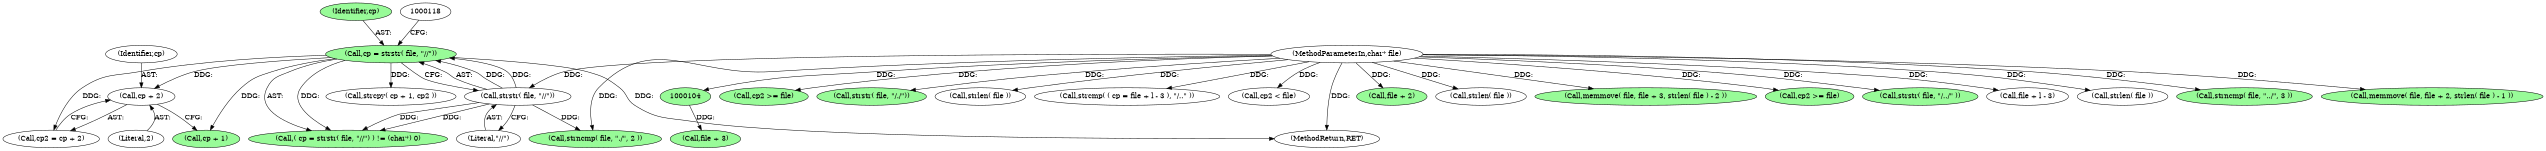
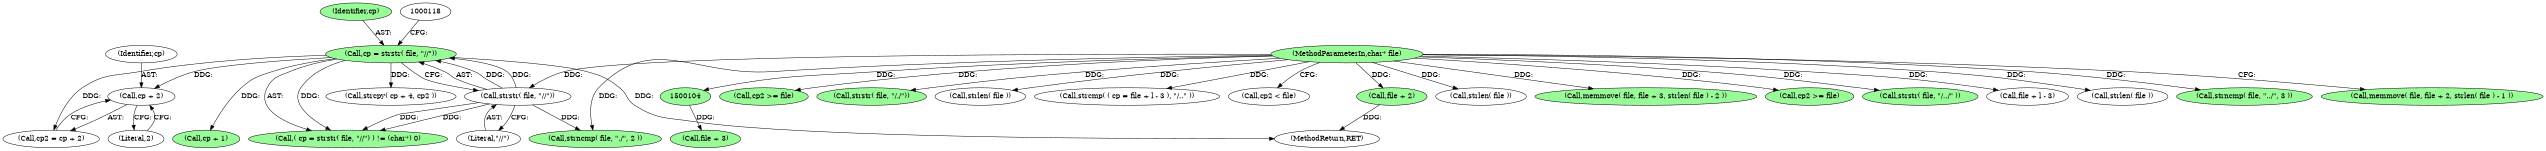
  digraph {
    node [fillcolor=white style=filled]
    n1 [label="(Call,cp + 2)"]
    n2 [label="(Literal,2)"]
    n3 [label="(Call,cp2 = cp + 2)"]
    n4 [fillcolor=palegreen label="(Call,cp = strstr( file, \"//\"))"]
    n5 [label="(Call,strstr( file, \"//\"))"]
-   n6 [label="(Call,strcpy( cp + 1, cp2 ))"]
+   n6 [label="(Call,strcpy( cp + 4, cp2 ))"]
    n7 [label="(MethodReturn,RET)"]
    n8 [fillcolor=palegreen label="(Call,cp + 1)"]
    n9 [fillcolor=palegreen label="(Call,( cp = strstr( file, \"//\") ) != (char*) 0)"]
    n10 [fillcolor=palegreen label="(Call,strncmp( file, \"./\", 2 ))"]
    n11 [label="(Literal,\"//\")"]
-   n12 [label="(MethodParameterIn,char* file)"]
+   n12 [fillcolor=palegreen label="(MethodParameterIn,char* file)"]
    n13 [label="(Call,strlen( file ))"]
    n14 [fillcolor=palegreen label="(Call,memmove( file, file + 3, strlen( file ) - 2 ))"]
    n15 [fillcolor=palegreen label="(Call,cp2 >= file)"]
    n16 [fillcolor=palegreen label="(Call,strstr( file, \"/../\" ))"]
    n17 [label="(Call,file + l - 3)"]
    n18 [label="(Call,strlen( file ))"]
    n19 [fillcolor=palegreen label="(Call,strncmp( file, \"../\", 3 ))"]
    n20 [fillcolor=palegreen label="(Call,memmove( file, file + 2, strlen( file ) - 1 ))"]
    n21 [fillcolor=palegreen label="(Call,cp2 >= file)"]
    n22 [fillcolor=palegreen label="(Call,strstr( file, \"/./\"))"]
    n23 [label="(Call,strlen( file ))"]
    n24 [label="(Call,strcmp( ( cp = file + l - 3 ), \"/..\" ))"]
    n25 [label="(Call,cp2 < file)"]
    n26 [fillcolor=palegreen label="(Call,file + 2)"]
-   1000104 [fillcolor=palegreen]
+   1000104 [fillcolor=palegreen label=1500104]
    n28 [fillcolor=palegreen label="(Call,file + 3)"]
    n29 [label="(Identifier,cp)"]
    n30 [fillcolor=palegreen label="(Identifier,cp)"]
    1000118
-   n1 -> n8 [label="CFG: "]
+   n1 -> n2 [label="CFG: "]
    n1 -> n3 [label="AST: "]
-   n2 -> n1 [label="AST: "]
+   n2 -> n1 [label="CFG: "]
    n3 -> n1 [label="CFG: "]
    n4 -> n1 [label="DDG: "]
    n4 -> n3 [label="DDG: "]
    n4 -> n5 [label="CFG: "]
    n4 -> n6 [label="DDG: "]
    n4 -> n7 [label="DDG: "]
    n4 -> n8 [label="DDG: "]
    n4 -> n9 [label="AST: "]
    n4 -> n9 [label="DDG: "]
    n5 -> n4 [label="AST: "]
    n5 -> n4 [label="DDG: "]
    n5 -> n4 [label="DDG: "]
    n5 -> n9 [label="DDG: "]
    n5 -> n9 [label="DDG: "]
    n5 -> n10 [label="DDG: "]
    n5 -> n11 [label="CFG: "]
    n11 -> n5 [label="AST: "]
    n12 -> n5 [label="DDG: "]
-   n12 -> n7 [label="DDG: "]
+   n26 -> n7 [label="DDG: "]
    n12 -> n10 [label="DDG: "]
    n12 -> n13 [label="DDG: "]
    n12 -> n14 [label="DDG: "]
    n12 -> n15 [label="DDG: "]
    n12 -> n16 [label="DDG: "]
    n12 -> n17 [label="DDG: "]
    n12 -> n18 [label="DDG: "]
    n12 -> n19 [label="DDG: "]
-   n12 -> n20 [label="DDG: "]
+   n12 -> n20 [label="CFG: "]
    n12 -> n21 [label="DDG: "]
    n12 -> n22 [label="DDG: "]
    n12 -> n23 [label="DDG: "]
    n12 -> n24 [label="DDG: "]
-   n12 -> n25 [label="DDG: "]
+   n12 -> n25 [label="CFG: "]
    n12 -> n26 [label="DDG: "]
    n12 -> 1000104 [label="DDG: "]
    1000104 -> n28 [label="DDG: "]
    n29 -> n1 [label="AST: "]
    n30 -> n4 [label="AST: "]
    1000118 -> n4 [label="CFG: "]
  }
